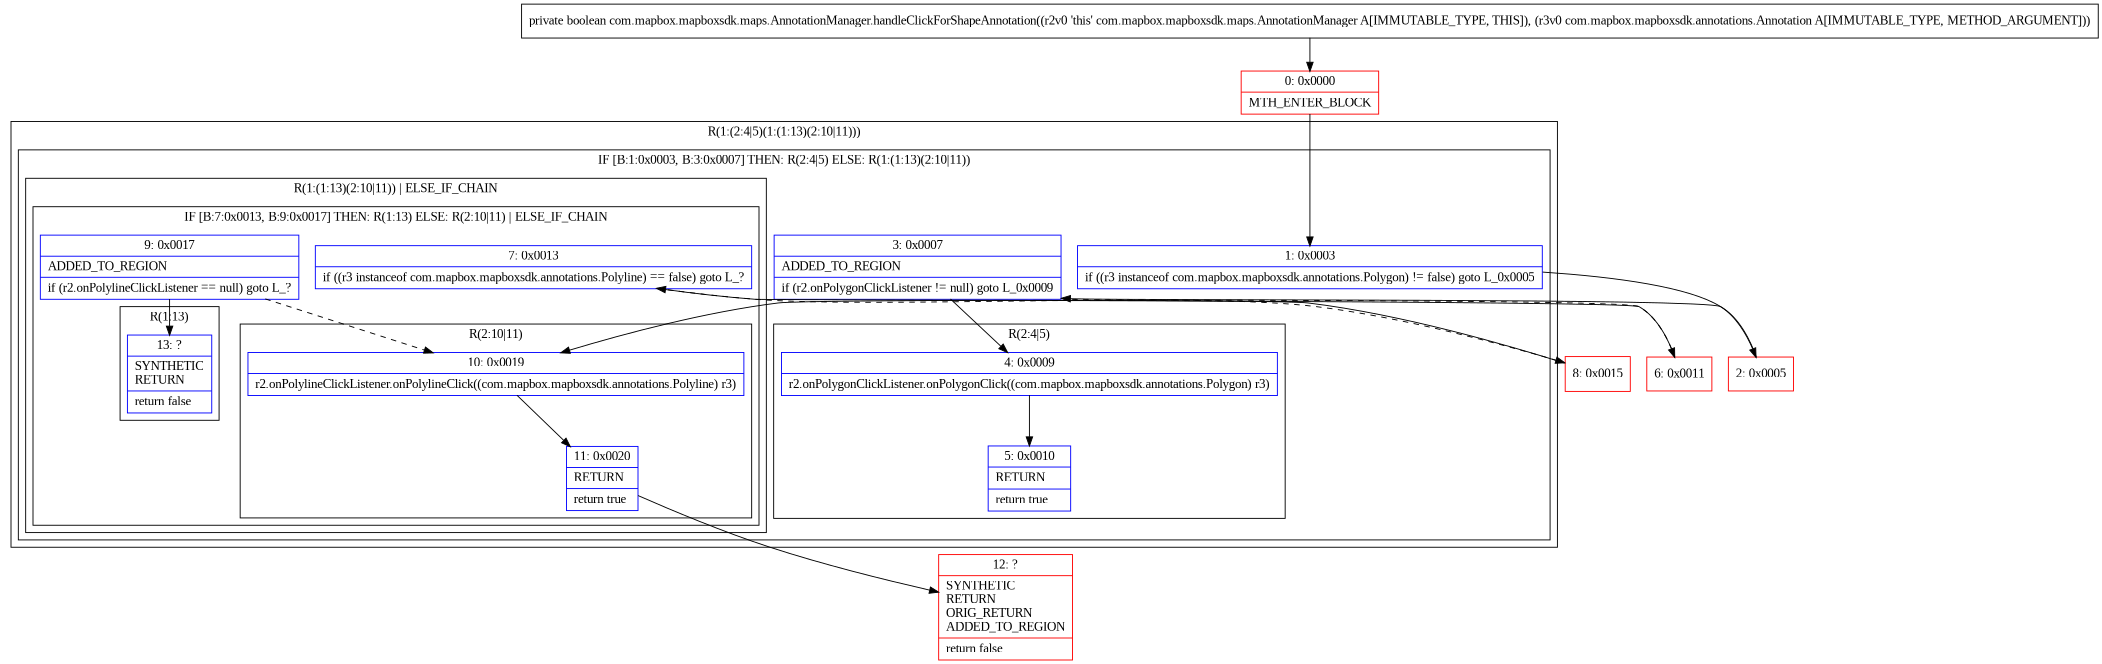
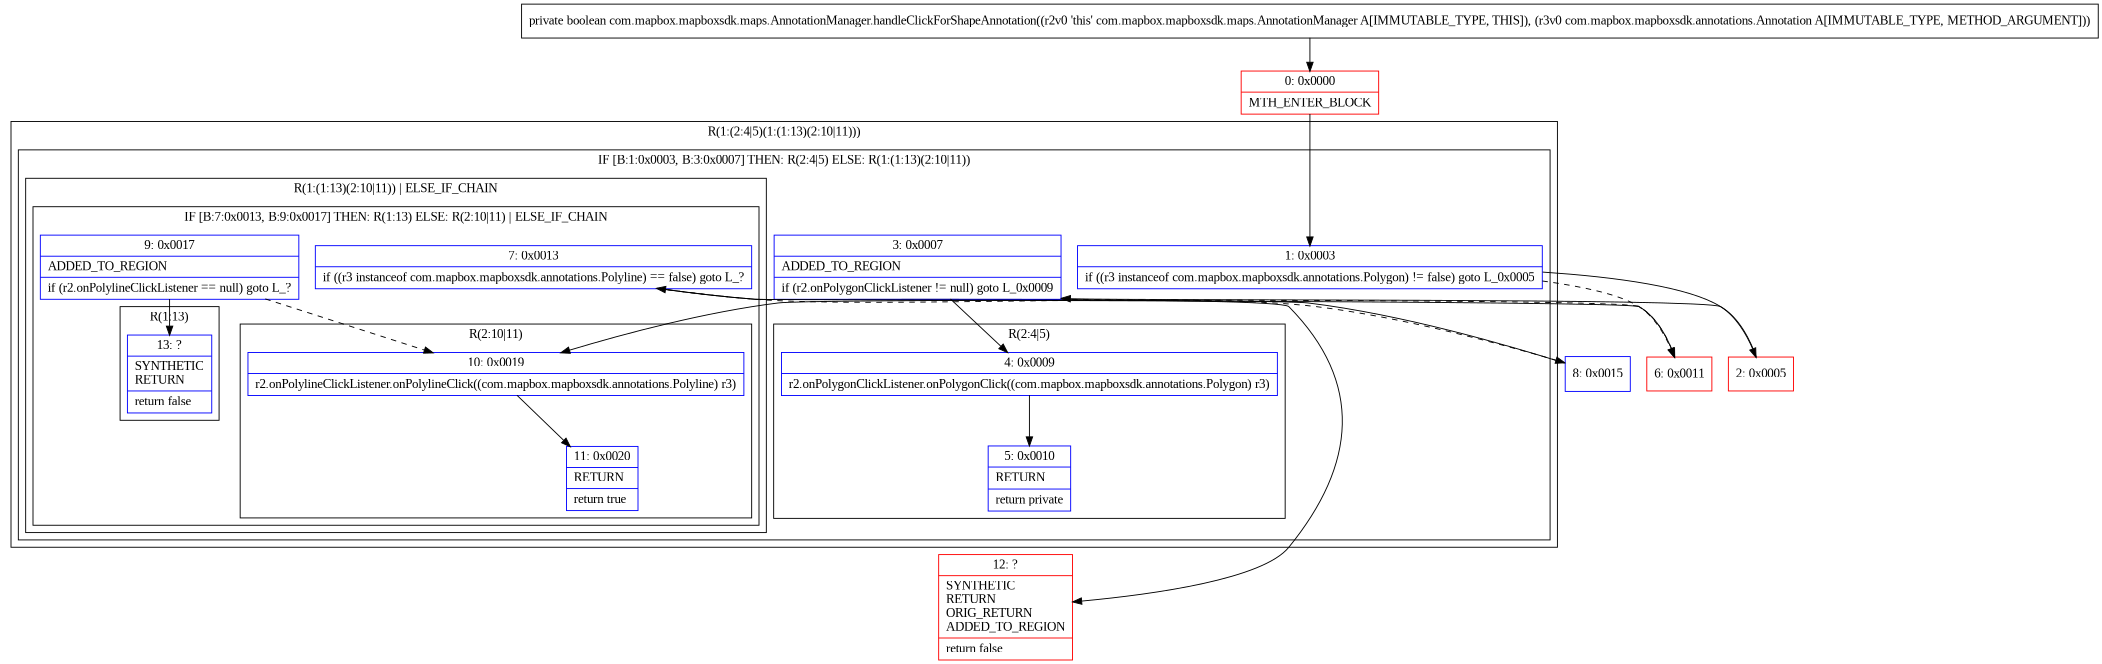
  digraph {
    fontname="Liberation Serif"
    node [color=blue fontname="Liberation Serif" shape=record]
    edge [fontname="Liberation Serif"]
    n1 [label="{4\:\ 0x0009|r2.onPolygonClickListener.onPolygonClick((com.mapbox.mapboxsdk.annotations.Polygon) r3)\l}"]
-   n2 [label="{5\:\ 0x0010|RETURN\l|return true\l}"]
+   n2 [label="{5\:\ 0x0010|RETURN\l|return private\l}"]
    n3 [label="{13\:\ ?|SYNTHETIC\lRETURN\l|return false\l}"]
    n4 [label="{10\:\ 0x0019|r2.onPolylineClickListener.onPolylineClick((com.mapbox.mapboxsdk.annotations.Polyline) r3)\l}"]
    n5 [label="{11\:\ 0x0020|RETURN\l|return true\l}"]
    n6 [label="{7\:\ 0x0013|if ((r3 instanceof com.mapbox.mapboxsdk.annotations.Polyline) == false) goto L_?\l}"]
    n7 [label="{9\:\ 0x0017|ADDED_TO_REGION\l|if (r2.onPolylineClickListener == null) goto L_?\l}"]
    n8 [label="{1\:\ 0x0003|if ((r3 instanceof com.mapbox.mapboxsdk.annotations.Polygon) != false) goto L_0x0005\l}"]
    n9 [label="{3\:\ 0x0007|ADDED_TO_REGION\l|if (r2.onPolygonClickListener != null) goto L_0x0009\l}"]
-   n10 [color=red label="{8\:\ 0x0015}"]
+   n10 [label="{8\:\ 0x0015}"]
    n11 [color=red label="{12\:\ ?|SYNTHETIC\lRETURN\lORIG_RETURN\lADDED_TO_REGION\l|return false\l}"]
    n12 [color=red label="{2\:\ 0x0005}"]
    n13 [color=red label="{6\:\ 0x0011}"]
    n14 [color=red label="{0\:\ 0x0000|MTH_ENTER_BLOCK\l}"]
    n15 [label="{private boolean com.mapbox.mapboxsdk.maps.AnnotationManager.handleClickForShapeAnnotation((r2v0 'this' com.mapbox.mapboxsdk.maps.AnnotationManager A[IMMUTABLE_TYPE, THIS]), (r3v0 com.mapbox.mapboxsdk.annotations.Annotation A[IMMUTABLE_TYPE, METHOD_ARGUMENT])) }" color=""]
    subgraph cluster_1 {
      label="R(1:(2:4|5)(1:(1:13)(2:10|11)))"
      subgraph cluster_2 {
        label="IF [B:1:0x0003, B:3:0x0007] THEN: R(2:4|5) ELSE: R(1:(1:13)(2:10|11))"
        n8
        n9
        subgraph cluster_3 {
          label="R(2:4|5)"
          n1
          n2
        }
        subgraph cluster_4 {
          label="R(1:(1:13)(2:10|11)) | ELSE_IF_CHAIN\l"
          subgraph cluster_5 {
            label="IF [B:7:0x0013, B:9:0x0017] THEN: R(1:13) ELSE: R(2:10|11) | ELSE_IF_CHAIN\l"
            n6
            n7
            subgraph cluster_6 {
              label="R(1:13)"
              n3
            }
            subgraph cluster_7 {
              label="R(2:10|11)"
              n4
              n5
            }
          }
        }
      }
    }
    n1 -> n2
    n4 -> n5
    n6 -> n10 [style=dashed]
-   n5 -> n11
+   n6 -> n11
    n7 -> n3
    n7 -> n4 [style=dashed]
    n8 -> n12
+   n8 -> n13 [style=dashed]
    n9 -> n1
    n9 -> n13 [style=dashed]
    n10 -> n4
    n12 -> n9
    n13 -> n6
    n14 -> n8
    n15 -> n14
  }
